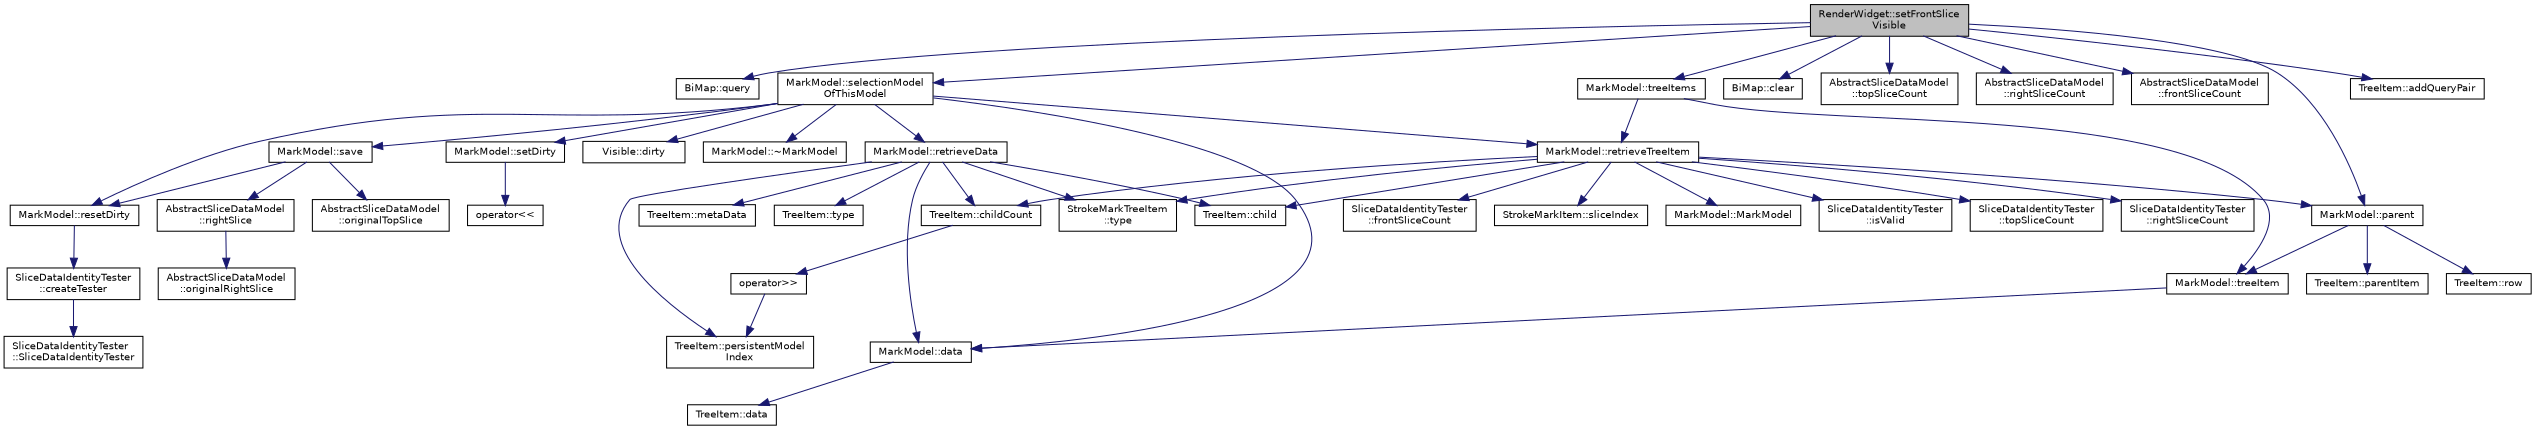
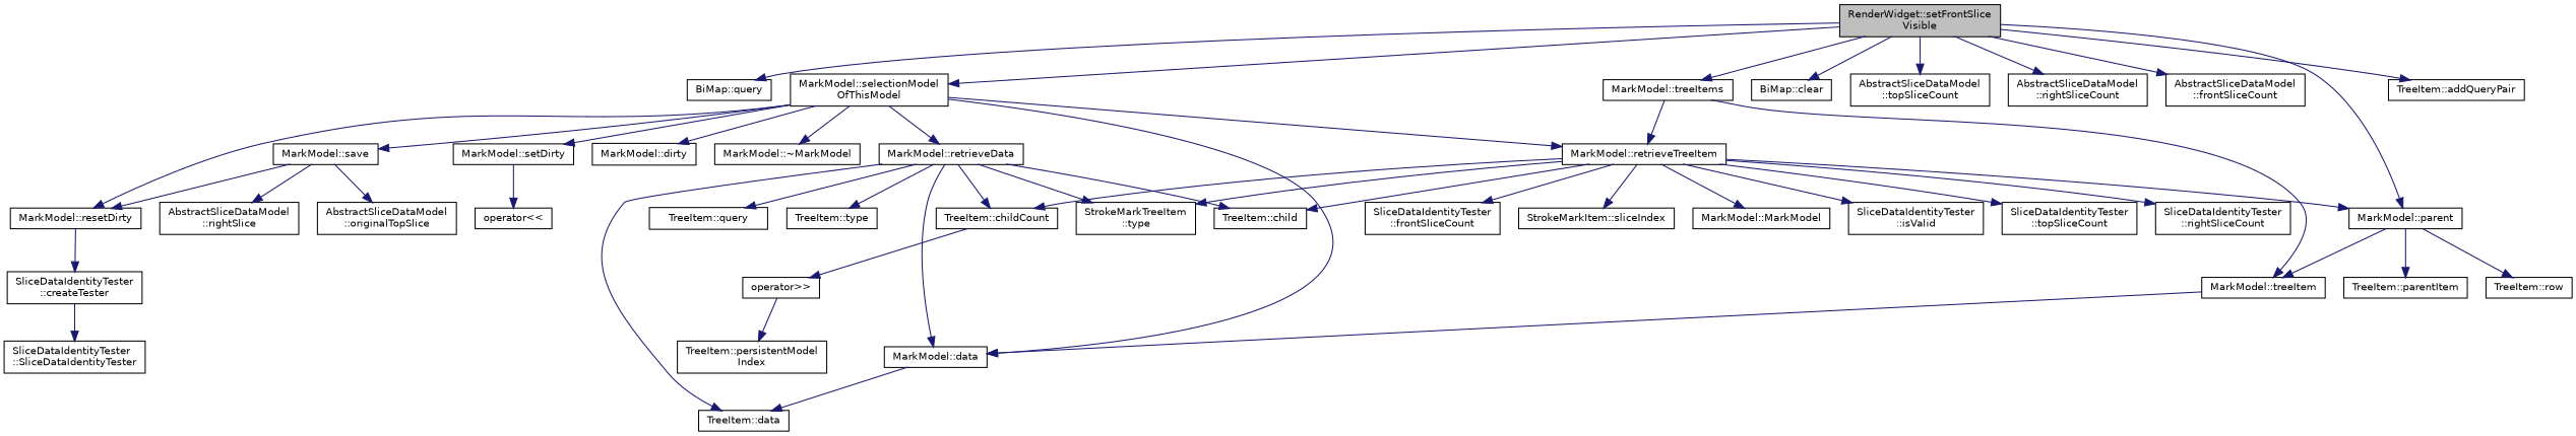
  digraph {
    rankdir=TB
    node [color=black fillcolor=white fontname=Helvetica fontsize=10 shape=record style=filled]
    edge [color=midnightblue fontname=Helvetica fontsize=10 labelfontname=Helvetica labelfontsize=10 style=solid]
    n1 [fillcolor=grey75 fontcolor=black height=0.2 label="RenderWidget::setFrontSlice\lVisible" width=0.4]
    n2 [height=0.2 label="BiMap::query" width=0.4]
    n3 [height=0.2 label="MarkModel::selectionModel\lOfThisModel" width=0.4]
    n4 [height=0.2 label="MarkModel::parent" width=0.4]
    n5 [height=0.2 label="BiMap::clear" width=0.4]
    n6 [height=0.2 label="AbstractSliceDataModel\l::topSliceCount" width=0.4]
    n7 [height=0.2 label="AbstractSliceDataModel\l::rightSliceCount" width=0.4]
    n8 [height=0.2 label="AbstractSliceDataModel\l::frontSliceCount" width=0.4]
    n9 [height=0.2 label="MarkModel::treeItems" width=0.4]
    n10 [height=0.2 label="TreeItem::addQueryPair" width=0.4]
    n11 [height=0.2 label="MarkModel::retrieveData" width=0.4]
    n12 [height=0.2 label="MarkModel::data" width=0.4]
    n13 [height=0.2 label="MarkModel::retrieveTreeItem" width=0.4]
    n14 [height=0.2 label="MarkModel::save" width=0.4]
    n15 [height=0.2 label="MarkModel::resetDirty" width=0.4]
    n16 [height=0.2 label="MarkModel::setDirty" width=0.4]
-   n17 [height=0.2 label="Visible::dirty" width=0.4]
+   n17 [height=0.2 label="MarkModel::dirty" width=0.4]
    n18 [height=0.2 label="MarkModel::~MarkModel" width=0.4]
    n19 [height=0.2 label="MarkModel::treeItem" width=0.4]
    n20 [height=0.2 label="TreeItem::parentItem" width=0.4]
    n21 [height=0.2 label="TreeItem::row" width=0.4]
    n22 [height=0.2 label="TreeItem::type" width=0.4]
    n23 [height=0.2 label="StrokeMarkTreeItem\l::type" width=0.4]
-   n24 [height=0.2 label="TreeItem::metaData" width=0.4]
+   n24 [height=0.2 label="TreeItem::query" width=0.4]
    n25 [height=0.2 label="TreeItem::data" width=0.4]
    n26 [height=0.2 label="TreeItem::childCount" width=0.4]
    n27 [height=0.2 label="TreeItem::child" width=0.4]
    n28 [height=0.2 label="SliceDataIdentityTester\l::isValid" width=0.4]
    n29 [height=0.2 label="SliceDataIdentityTester\l::topSliceCount" width=0.4]
    n30 [height=0.2 label="SliceDataIdentityTester\l::rightSliceCount" width=0.4]
    n31 [height=0.2 label="SliceDataIdentityTester\l::frontSliceCount" width=0.4]
    n32 [height=0.2 label="StrokeMarkItem::sliceIndex" width=0.4]
    n33 [height=0.2 label="MarkModel::MarkModel" width=0.4]
    n34 [height=0.2 label="AbstractSliceDataModel\l::originalTopSlice" width=0.4]
    n35 [height=0.2 label="AbstractSliceDataModel\l::rightSlice" width=0.4]
    n36 [height=0.2 label="SliceDataIdentityTester\l::createTester" width=0.4]
    n37 [height=0.2 label="operator\<\<" width=0.4]
    n38 [height=0.2 label="operator\>\>" width=0.4]
    n39 [height=0.2 label="TreeItem::persistentModel\lIndex" width=0.4]
-   n40 [height=0.2 label="AbstractSliceDataModel\l::originalRightSlice" width=0.4]
    n41 [height=0.2 label="SliceDataIdentityTester\l::SliceDataIdentityTester" width=0.4]
    n1 -> n2
    n1 -> n3
    n1 -> n4
    n1 -> n5
    n1 -> n6
    n1 -> n7
    n1 -> n8
    n1 -> n9
    n1 -> n10
    n3 -> n11
    n3 -> n12
    n3 -> n13
    n3 -> n14
    n3 -> n15
    n3 -> n16
    n3 -> n17
    n3 -> n18
    n4 -> n19
    n4 -> n20
    n4 -> n21
    n9 -> n13
    n9 -> n19
    n11 -> n12
    n11 -> n22
    n11 -> n23
    n11 -> n24
-   n11 -> n39
+   n11 -> n25
    n11 -> n26
    n11 -> n27
    n12 -> n25
    n13 -> n4
    n13 -> n23
    n13 -> n26
    n13 -> n27
    n13 -> n28
    n13 -> n29
    n13 -> n30
    n13 -> n31
    n13 -> n32
    n13 -> n33
    n14 -> n15
    n14 -> n34
    n14 -> n35
    n15 -> n36
    n16 -> n37
    n19 -> n12
    n26 -> n38
-   n35 -> n40
    n36 -> n41
    n38 -> n39
  }
